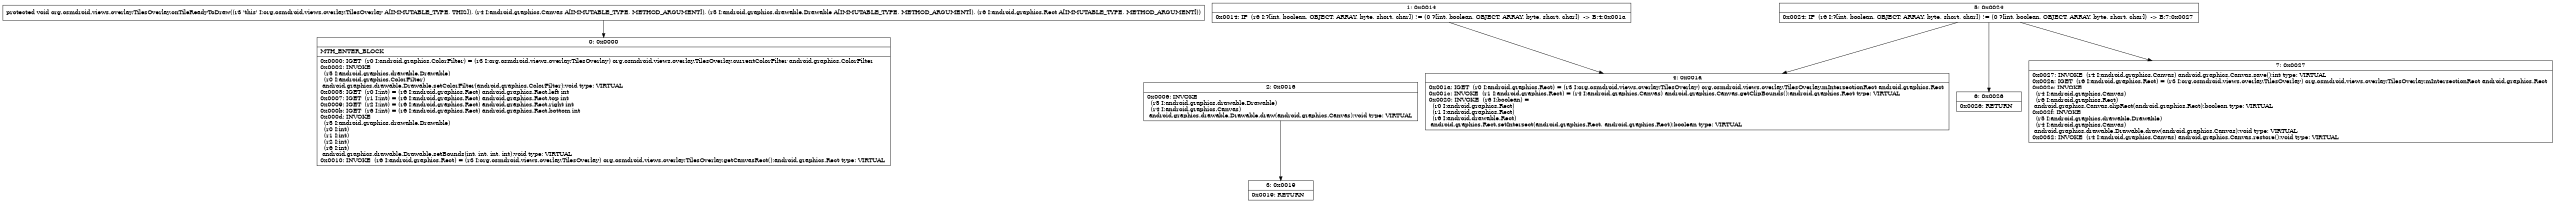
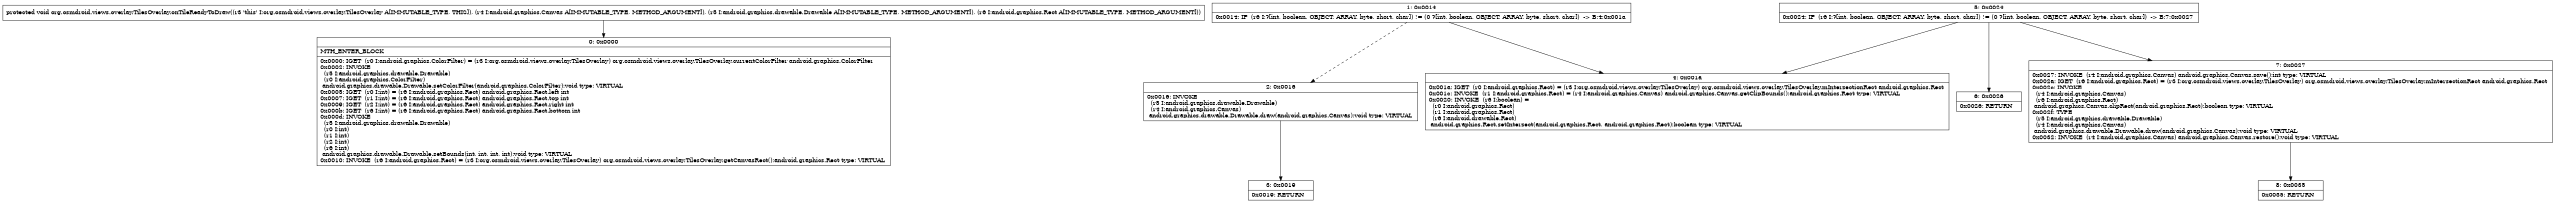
  digraph {
    node [shape=record]
    n1 [label="{0\:\ 0x0000|MTH_ENTER_BLOCK\l|0x0000: IGET  (r0 I:android.graphics.ColorFilter) = (r3 I:org.osmdroid.views.overlay.TilesOverlay) org.osmdroid.views.overlay.TilesOverlay.currentColorFilter android.graphics.ColorFilter \l0x0002: INVOKE  \l  (r5 I:android.graphics.drawable.Drawable)\l  (r0 I:android.graphics.ColorFilter)\l android.graphics.drawable.Drawable.setColorFilter(android.graphics.ColorFilter):void type: VIRTUAL \l0x0005: IGET  (r0 I:int) = (r6 I:android.graphics.Rect) android.graphics.Rect.left int \l0x0007: IGET  (r1 I:int) = (r6 I:android.graphics.Rect) android.graphics.Rect.top int \l0x0009: IGET  (r2 I:int) = (r6 I:android.graphics.Rect) android.graphics.Rect.right int \l0x000b: IGET  (r6 I:int) = (r6 I:android.graphics.Rect) android.graphics.Rect.bottom int \l0x000d: INVOKE  \l  (r5 I:android.graphics.drawable.Drawable)\l  (r0 I:int)\l  (r1 I:int)\l  (r2 I:int)\l  (r6 I:int)\l android.graphics.drawable.Drawable.setBounds(int, int, int, int):void type: VIRTUAL \l0x0010: INVOKE  (r6 I:android.graphics.Rect) = (r3 I:org.osmdroid.views.overlay.TilesOverlay) org.osmdroid.views.overlay.TilesOverlay.getCanvasRect():android.graphics.Rect type: VIRTUAL \l}"]
    n2 [label="{1\:\ 0x0014|0x0014: IF  (r6 I:?[int, boolean, OBJECT, ARRAY, byte, short, char]) != (0 ?[int, boolean, OBJECT, ARRAY, byte, short, char])  \-\> B:4:0x001a \l}"]
-   n3 [label="{2\:\ 0x0016|0x0006: INVOKE  \l  (r5 I:android.graphics.drawable.Drawable)\l  (r4 I:android.graphics.Canvas)\l android.graphics.drawable.Drawable.draw(android.graphics.Canvas):void type: VIRTUAL \l}"]
+   n3 [label="{2\:\ 0x0016|0x0016: INVOKE  \l  (r5 I:android.graphics.drawable.Drawable)\l  (r4 I:android.graphics.Canvas)\l android.graphics.drawable.Drawable.draw(android.graphics.Canvas):void type: VIRTUAL \l}"]
    n4 [label="{4\:\ 0x001a|0x001a: IGET  (r0 I:android.graphics.Rect) = (r3 I:org.osmdroid.views.overlay.TilesOverlay) org.osmdroid.views.overlay.TilesOverlay.mIntersectionRect android.graphics.Rect \l0x001c: INVOKE  (r1 I:android.graphics.Rect) = (r4 I:android.graphics.Canvas) android.graphics.Canvas.getClipBounds():android.graphics.Rect type: VIRTUAL \l0x0020: INVOKE  (r6 I:boolean) = \l  (r0 I:android.graphics.Rect)\l  (r1 I:android.graphics.Rect)\l  (r6 I:android.drawable.Rect)\l android.graphics.Rect.setIntersect(android.graphics.Rect, android.graphics.Rect):boolean type: VIRTUAL \l}"]
    n5 [label="{3\:\ 0x0019|0x0019: RETURN   \l}"]
    n6 [label="{5\:\ 0x0024|0x0024: IF  (r6 I:?[int, boolean, OBJECT, ARRAY, byte, short, char]) != (0 ?[int, boolean, OBJECT, ARRAY, byte, short, char])  \-\> B:7:0x0027 \l}"]
    n7 [label="{6\:\ 0x0026|0x0026: RETURN   \l}"]
-   n8 [label="{7\:\ 0x0027|0x0027: INVOKE  (r4 I:android.graphics.Canvas) android.graphics.Canvas.save():int type: VIRTUAL \l0x002a: IGET  (r6 I:android.graphics.Rect) = (r3 I:org.osmdroid.views.overlay.TilesOverlay) org.osmdroid.views.overlay.TilesOverlay.mIntersectionRect android.graphics.Rect \l0x002c: INVOKE  \l  (r4 I:android.graphics.Canvas)\l  (r6 I:android.graphics.Rect)\l android.graphics.Canvas.clipRect(android.graphics.Rect):boolean type: VIRTUAL \l0x002f: INVOKE  \l  (r5 I:android.graphics.drawable.Drawable)\l  (r4 I:android.graphics.Canvas)\l android.graphics.drawable.Drawable.draw(android.graphics.Canvas):void type: VIRTUAL \l0x0032: INVOKE  (r4 I:android.graphics.Canvas) android.graphics.Canvas.restore():void type: VIRTUAL \l}"]
+   n8 [label="{7\:\ 0x0027|0x0027: INVOKE  (r4 I:android.graphics.Canvas) android.graphics.Canvas.save():int type: VIRTUAL \l0x002a: IGET  (r6 I:android.graphics.Rect) = (r3 I:org.osmdroid.views.overlay.TilesOverlay) org.osmdroid.views.overlay.TilesOverlay.mIntersectionRect android.graphics.Rect \l0x002c: INVOKE  \l  (r4 I:android.graphics.Canvas)\l  (r6 I:android.graphics.Rect)\l android.graphics.Canvas.clipRect(android.graphics.Rect):boolean type: VIRTUAL \l0x002f: TYPE  \l  (r5 I:android.graphics.drawable.Drawable)\l  (r4 I:android.graphics.Canvas)\l android.graphics.drawable.Drawable.draw(android.graphics.Canvas):void type: VIRTUAL \l0x0032: INVOKE  (r4 I:android.graphics.Canvas) android.graphics.Canvas.restore():void type: VIRTUAL \l}"]
+   n9 [label="{8\:\ 0x0035|0x0035: RETURN   \l}"]
    n10 [label="{protected void org.osmdroid.views.overlay.TilesOverlay.onTileReadyToDraw((r3 'this' I:org.osmdroid.views.overlay.TilesOverlay A[IMMUTABLE_TYPE, THIS]), (r4 I:android.graphics.Canvas A[IMMUTABLE_TYPE, METHOD_ARGUMENT]), (r5 I:android.graphics.drawable.Drawable A[IMMUTABLE_TYPE, METHOD_ARGUMENT]), (r6 I:android.graphics.Rect A[IMMUTABLE_TYPE, METHOD_ARGUMENT])) }"]
+   n2 -> n3 [style=dashed]
    n2 -> n4
    n3 -> n5
    n6 -> n4
    n6 -> n7 [style=solid]
    n6 -> n8
+   n8 -> n9
    n10 -> n1
  }
